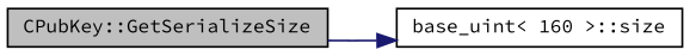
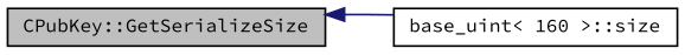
  digraph {
    rankdir=LR
    fontname="Source Code Pro"
    node [color=black fontname="Source Code Pro" fontsize=10 shape=record style=filled]
    n1 [fillcolor=grey75 fontcolor=black height=0.2 label="CPubKey::GetSerializeSize" width=0.4]
    n2 [fillcolor=white height=0.2 label="base_uint\< 160 \>::size" width=0.4]
-   n1 -> n2 [color=midnightblue fontname="Source Code Pro" fontsize=10 labelfontname=Helvetica labelfontsize=10 style=solid]
+   n2 -> n1 [color=midnightblue fontname="Source Code Pro" fontsize=10 labelfontname=Helvetica labelfontsize=10 style=solid]
  }
